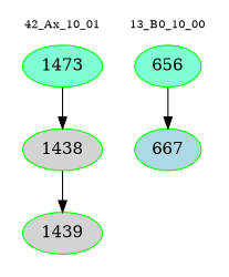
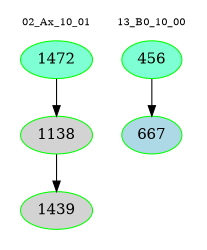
  digraph {
    node [color=green fillcolor=lightgrey style=filled]
    edge [color=black]
-   n1 [label=1438]
+   n1 [label=1138]
    n2 [label=1439]
-   n3 [fillcolor=aquamarine label=1473]
-   n4 [fillcolor=aquamarine label=656]
+   n3 [fillcolor=aquamarine label=1472]
+   n4 [fillcolor=aquamarine label=456]
    n5 [fillcolor=lightblue label=667]
    subgraph cluster_1 {
      color=white
      fontsize=10
-     label="42_Ax_10_01"
+     label="02_Ax_10_01"
      n1
      n2
      n3
    }
    subgraph cluster_2 {
      color=white
      fontsize=10
      label="13_B0_10_00"
      n4
      n5
    }
    n1 -> n2
    n3 -> n1
    n4 -> n5
  }
